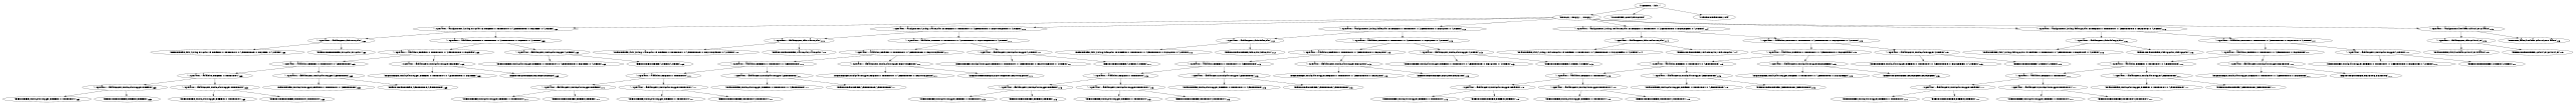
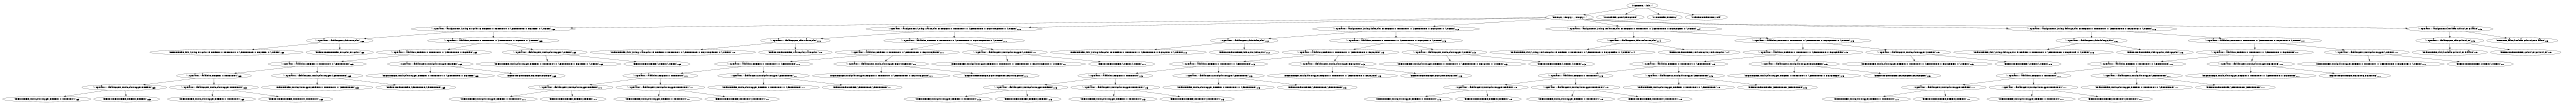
  digraph {
    n1 [label=<(METHOD,&lt;init&gt;)>]
    n2 [label=<(BLOCK,&lt;empty&gt;,&lt;empty&gt;)>]
    n3 [label=<(MODIFIER,CONSTRUCTOR)>]
+   n4 [label=<(MODIFIER,PUBLIC)>]
    n5 [label=<(METHOD_RETURN,void)>]
    n6 [label=<(&lt;operator&gt;.assignment,String errColor = PREFIX + ATTR_DIM + SEPARATOR + FG_RED + SUFFIX)<SUB>168</SUB>>]
    n7 [label=<(&lt;operator&gt;.assignment,String warnColor = PREFIX + ATTR_DIM + SEPARATOR + FG_MAGENTA + SUFFIX)<SUB>170</SUB>>]
    n8 [label=<(&lt;operator&gt;.assignment,String infoColor = PREFIX + ATTR_DIM + SEPARATOR + FG_CYAN + SUFFIX)<SUB>172</SUB>>]
    n9 [label=<(&lt;operator&gt;.assignment,String verboseColor = PREFIX + ATTR_DIM + SEPARATOR + FG_GREEN + SUFFIX)<SUB>174</SUB>>]
    n10 [label=<(&lt;operator&gt;.assignment,String debugColor = PREFIX + ATTR_DIM + SEPARATOR + FG_BLUE + SUFFIX)<SUB>176</SUB>>]
    n11 [label=<(&lt;operator&gt;.assignment,boolean colorsSet = false)<SUB>179</SUB>>]
    n12 [label=<(&lt;operator&gt;.fieldAccess,this.errColor)<SUB>168</SUB>>]
    n13 [label=<(&lt;operator&gt;.addition,PREFIX + ATTR_DIM + SEPARATOR + FG_RED + SUFFIX)<SUB>169</SUB>>]
    n14 [label=<(&lt;operator&gt;.fieldAccess,this.warnColor)<SUB>170</SUB>>]
    n15 [label=<(&lt;operator&gt;.addition,PREFIX + ATTR_DIM + SEPARATOR + FG_MAGENTA + SUFFIX)<SUB>171</SUB>>]
    n16 [label=<(&lt;operator&gt;.fieldAccess,this.infoColor)<SUB>172</SUB>>]
    n17 [label=<(&lt;operator&gt;.addition,PREFIX + ATTR_DIM + SEPARATOR + FG_CYAN + SUFFIX)<SUB>173</SUB>>]
    n18 [label=<(&lt;operator&gt;.fieldAccess,this.verboseColor)<SUB>174</SUB>>]
    n19 [label=<(&lt;operator&gt;.addition,PREFIX + ATTR_DIM + SEPARATOR + FG_GREEN + SUFFIX)<SUB>175</SUB>>]
    n20 [label=<(&lt;operator&gt;.fieldAccess,this.debugColor)<SUB>176</SUB>>]
    n21 [label=<(&lt;operator&gt;.addition,PREFIX + ATTR_DIM + SEPARATOR + FG_BLUE + SUFFIX)<SUB>177</SUB>>]
    n22 [label=<(&lt;operator&gt;.fieldAccess,this.colorsSet)<SUB>179</SUB>>]
    n23 [label=<(LITERAL,false,boolean colorsSet = false)<SUB>179</SUB>>]
    n24 [label=<(IDENTIFIER,this,String errColor = PREFIX + ATTR_DIM + SEPARATOR + FG_RED + SUFFIX)<SUB>168</SUB>>]
    n25 [label=<(FIELD_IDENTIFIER,errColor,errColor)<SUB>168</SUB>>]
    n26 [label=<(&lt;operator&gt;.addition,PREFIX + ATTR_DIM + SEPARATOR + FG_RED)<SUB>169</SUB>>]
    n27 [label=<(&lt;operator&gt;.fieldAccess,AnsiColorLogger.SUFFIX)<SUB>169</SUB>>]
    n28 [label=<(&lt;operator&gt;.addition,PREFIX + ATTR_DIM + SEPARATOR)<SUB>169</SUB>>]
    n29 [label=<(&lt;operator&gt;.fieldAccess,AnsiColorLogger.FG_RED)<SUB>169</SUB>>]
    n30 [label=<(IDENTIFIER,AnsiColorLogger,PREFIX + ATTR_DIM + SEPARATOR + FG_RED + SUFFIX)<SUB>169</SUB>>]
    n31 [label=<(FIELD_IDENTIFIER,SUFFIX,SUFFIX)<SUB>169</SUB>>]
    n32 [label=<(&lt;operator&gt;.addition,PREFIX + ATTR_DIM)<SUB>169</SUB>>]
    n33 [label=<(&lt;operator&gt;.fieldAccess,AnsiColorLogger.SEPARATOR)<SUB>169</SUB>>]
    n34 [label=<(IDENTIFIER,AnsiColorLogger,PREFIX + ATTR_DIM + SEPARATOR + FG_RED)<SUB>169</SUB>>]
    n35 [label=<(FIELD_IDENTIFIER,FG_RED,FG_RED)<SUB>169</SUB>>]
    n36 [label=<(&lt;operator&gt;.fieldAccess,AnsiColorLogger.PREFIX)<SUB>169</SUB>>]
    n37 [label=<(&lt;operator&gt;.fieldAccess,AnsiColorLogger.ATTR_DIM)<SUB>169</SUB>>]
    n38 [label=<(IDENTIFIER,AnsiColorLogger,PREFIX + ATTR_DIM + SEPARATOR)<SUB>169</SUB>>]
    n39 [label=<(FIELD_IDENTIFIER,SEPARATOR,SEPARATOR)<SUB>169</SUB>>]
    n40 [label=<(IDENTIFIER,AnsiColorLogger,PREFIX + ATTR_DIM)<SUB>169</SUB>>]
    n41 [label=<(FIELD_IDENTIFIER,PREFIX,PREFIX)<SUB>169</SUB>>]
    n42 [label=<(IDENTIFIER,AnsiColorLogger,PREFIX + ATTR_DIM)<SUB>169</SUB>>]
    n43 [label=<(FIELD_IDENTIFIER,ATTR_DIM,ATTR_DIM)<SUB>169</SUB>>]
    n44 [label=<(IDENTIFIER,this,String warnColor = PREFIX + ATTR_DIM + SEPARATOR + FG_MAGENTA + SUFFIX)<SUB>170</SUB>>]
    n45 [label=<(FIELD_IDENTIFIER,warnColor,warnColor)<SUB>170</SUB>>]
    n46 [label=<(&lt;operator&gt;.addition,PREFIX + ATTR_DIM + SEPARATOR + FG_MAGENTA)<SUB>171</SUB>>]
    n47 [label=<(&lt;operator&gt;.fieldAccess,AnsiColorLogger.SUFFIX)<SUB>171</SUB>>]
    n48 [label=<(&lt;operator&gt;.addition,PREFIX + ATTR_DIM + SEPARATOR)<SUB>171</SUB>>]
    n49 [label=<(&lt;operator&gt;.fieldAccess,AnsiColorLogger.FG_MAGENTA)<SUB>171</SUB>>]
    n50 [label=<(IDENTIFIER,AnsiColorLogger,PREFIX + ATTR_DIM + SEPARATOR + FG_MAGENTA + SUFFIX)<SUB>171</SUB>>]
    n51 [label=<(FIELD_IDENTIFIER,SUFFIX,SUFFIX)<SUB>171</SUB>>]
    n52 [label=<(&lt;operator&gt;.addition,PREFIX + ATTR_DIM)<SUB>171</SUB>>]
    n53 [label=<(&lt;operator&gt;.fieldAccess,AnsiColorLogger.SEPARATOR)<SUB>171</SUB>>]
    n54 [label=<(IDENTIFIER,AnsiColorLogger,PREFIX + ATTR_DIM + SEPARATOR + FG_MAGENTA)<SUB>171</SUB>>]
    n55 [label=<(FIELD_IDENTIFIER,FG_MAGENTA,FG_MAGENTA)<SUB>171</SUB>>]
    n56 [label=<(&lt;operator&gt;.fieldAccess,AnsiColorLogger.PREFIX)<SUB>171</SUB>>]
    n57 [label=<(&lt;operator&gt;.fieldAccess,AnsiColorLogger.ATTR_DIM)<SUB>171</SUB>>]
    n58 [label=<(IDENTIFIER,AnsiColorLogger,PREFIX + ATTR_DIM + SEPARATOR)<SUB>171</SUB>>]
    n59 [label=<(FIELD_IDENTIFIER,SEPARATOR,SEPARATOR)<SUB>171</SUB>>]
    n60 [label=<(IDENTIFIER,AnsiColorLogger,PREFIX + ATTR_DIM)<SUB>171</SUB>>]
    n61 [label=<(FIELD_IDENTIFIER,PREFIX,PREFIX)<SUB>171</SUB>>]
    n62 [label=<(IDENTIFIER,AnsiColorLogger,PREFIX + ATTR_DIM)<SUB>171</SUB>>]
    n63 [label=<(FIELD_IDENTIFIER,ATTR_DIM,ATTR_DIM)<SUB>171</SUB>>]
    n64 [label=<(IDENTIFIER,this,String infoColor = PREFIX + ATTR_DIM + SEPARATOR + FG_CYAN + SUFFIX)<SUB>172</SUB>>]
    n65 [label=<(FIELD_IDENTIFIER,infoColor,infoColor)<SUB>172</SUB>>]
    n66 [label=<(&lt;operator&gt;.addition,PREFIX + ATTR_DIM + SEPARATOR + FG_CYAN)<SUB>173</SUB>>]
    n67 [label=<(&lt;operator&gt;.fieldAccess,AnsiColorLogger.SUFFIX)<SUB>173</SUB>>]
    n68 [label=<(&lt;operator&gt;.addition,PREFIX + ATTR_DIM + SEPARATOR)<SUB>173</SUB>>]
    n69 [label=<(&lt;operator&gt;.fieldAccess,AnsiColorLogger.FG_CYAN)<SUB>173</SUB>>]
    n70 [label=<(IDENTIFIER,AnsiColorLogger,PREFIX + ATTR_DIM + SEPARATOR + FG_CYAN + SUFFIX)<SUB>173</SUB>>]
    n71 [label=<(FIELD_IDENTIFIER,SUFFIX,SUFFIX)<SUB>173</SUB>>]
    n72 [label=<(&lt;operator&gt;.addition,PREFIX + ATTR_DIM)<SUB>173</SUB>>]
    n73 [label=<(&lt;operator&gt;.fieldAccess,AnsiColorLogger.SEPARATOR)<SUB>173</SUB>>]
    n74 [label=<(IDENTIFIER,AnsiColorLogger,PREFIX + ATTR_DIM + SEPARATOR + FG_CYAN)<SUB>173</SUB>>]
    n75 [label=<(FIELD_IDENTIFIER,FG_CYAN,FG_CYAN)<SUB>173</SUB>>]
    n76 [label=<(&lt;operator&gt;.fieldAccess,AnsiColorLogger.PREFIX)<SUB>173</SUB>>]
    n77 [label=<(&lt;operator&gt;.fieldAccess,AnsiColorLogger.ATTR_DIM)<SUB>173</SUB>>]
    n78 [label=<(IDENTIFIER,AnsiColorLogger,PREFIX + ATTR_DIM + SEPARATOR)<SUB>173</SUB>>]
    n79 [label=<(FIELD_IDENTIFIER,SEPARATOR,SEPARATOR)<SUB>173</SUB>>]
    n80 [label=<(IDENTIFIER,AnsiColorLogger,PREFIX + ATTR_DIM)<SUB>173</SUB>>]
    n81 [label=<(FIELD_IDENTIFIER,PREFIX,PREFIX)<SUB>173</SUB>>]
    n82 [label=<(IDENTIFIER,AnsiColorLogger,PREFIX + ATTR_DIM)<SUB>173</SUB>>]
    n83 [label=<(FIELD_IDENTIFIER,ATTR_DIM,ATTR_DIM)<SUB>173</SUB>>]
    n84 [label=<(IDENTIFIER,this,String verboseColor = PREFIX + ATTR_DIM + SEPARATOR + FG_GREEN + SUFFIX)<SUB>174</SUB>>]
    n85 [label=<(FIELD_IDENTIFIER,verboseColor,verboseColor)<SUB>174</SUB>>]
    n86 [label=<(&lt;operator&gt;.addition,PREFIX + ATTR_DIM + SEPARATOR + FG_GREEN)<SUB>175</SUB>>]
    n87 [label=<(&lt;operator&gt;.fieldAccess,AnsiColorLogger.SUFFIX)<SUB>175</SUB>>]
    n88 [label=<(&lt;operator&gt;.addition,PREFIX + ATTR_DIM + SEPARATOR)<SUB>175</SUB>>]
    n89 [label=<(&lt;operator&gt;.fieldAccess,AnsiColorLogger.FG_GREEN)<SUB>175</SUB>>]
    n90 [label=<(IDENTIFIER,AnsiColorLogger,PREFIX + ATTR_DIM + SEPARATOR + FG_GREEN + SUFFIX)<SUB>175</SUB>>]
    n91 [label=<(FIELD_IDENTIFIER,SUFFIX,SUFFIX)<SUB>175</SUB>>]
    n92 [label=<(&lt;operator&gt;.addition,PREFIX + ATTR_DIM)<SUB>175</SUB>>]
    n93 [label=<(&lt;operator&gt;.fieldAccess,AnsiColorLogger.SEPARATOR)<SUB>175</SUB>>]
    n94 [label=<(IDENTIFIER,AnsiColorLogger,PREFIX + ATTR_DIM + SEPARATOR + FG_GREEN)<SUB>175</SUB>>]
    n95 [label=<(FIELD_IDENTIFIER,FG_GREEN,FG_GREEN)<SUB>175</SUB>>]
    n96 [label=<(&lt;operator&gt;.fieldAccess,AnsiColorLogger.PREFIX)<SUB>175</SUB>>]
    n97 [label=<(&lt;operator&gt;.fieldAccess,AnsiColorLogger.ATTR_DIM)<SUB>175</SUB>>]
    n98 [label=<(IDENTIFIER,AnsiColorLogger,PREFIX + ATTR_DIM + SEPARATOR)<SUB>175</SUB>>]
    n99 [label=<(FIELD_IDENTIFIER,SEPARATOR,SEPARATOR)<SUB>175</SUB>>]
    n100 [label=<(IDENTIFIER,AnsiColorLogger,PREFIX + ATTR_DIM)<SUB>175</SUB>>]
    n101 [label=<(FIELD_IDENTIFIER,PREFIX,PREFIX)<SUB>175</SUB>>]
    n102 [label=<(IDENTIFIER,AnsiColorLogger,PREFIX + ATTR_DIM)<SUB>175</SUB>>]
    n103 [label=<(FIELD_IDENTIFIER,ATTR_DIM,ATTR_DIM)<SUB>175</SUB>>]
    n104 [label=<(IDENTIFIER,this,String debugColor = PREFIX + ATTR_DIM + SEPARATOR + FG_BLUE + SUFFIX)<SUB>176</SUB>>]
    n105 [label=<(FIELD_IDENTIFIER,debugColor,debugColor)<SUB>176</SUB>>]
    n106 [label=<(&lt;operator&gt;.addition,PREFIX + ATTR_DIM + SEPARATOR + FG_BLUE)<SUB>177</SUB>>]
    n107 [label=<(&lt;operator&gt;.fieldAccess,AnsiColorLogger.SUFFIX)<SUB>177</SUB>>]
    n108 [label=<(&lt;operator&gt;.addition,PREFIX + ATTR_DIM + SEPARATOR)<SUB>177</SUB>>]
    n109 [label=<(&lt;operator&gt;.fieldAccess,AnsiColorLogger.FG_BLUE)<SUB>177</SUB>>]
    n110 [label=<(IDENTIFIER,AnsiColorLogger,PREFIX + ATTR_DIM + SEPARATOR + FG_BLUE + SUFFIX)<SUB>177</SUB>>]
    n111 [label=<(FIELD_IDENTIFIER,SUFFIX,SUFFIX)<SUB>177</SUB>>]
    n112 [label=<(&lt;operator&gt;.addition,PREFIX + ATTR_DIM)<SUB>177</SUB>>]
    n113 [label=<(&lt;operator&gt;.fieldAccess,AnsiColorLogger.SEPARATOR)<SUB>177</SUB>>]
    n114 [label=<(IDENTIFIER,AnsiColorLogger,PREFIX + ATTR_DIM + SEPARATOR + FG_BLUE)<SUB>177</SUB>>]
    n115 [label=<(FIELD_IDENTIFIER,FG_BLUE,FG_BLUE)<SUB>177</SUB>>]
    n116 [label=<(&lt;operator&gt;.fieldAccess,AnsiColorLogger.PREFIX)<SUB>177</SUB>>]
    n117 [label=<(&lt;operator&gt;.fieldAccess,AnsiColorLogger.ATTR_DIM)<SUB>177</SUB>>]
    n118 [label=<(IDENTIFIER,AnsiColorLogger,PREFIX + ATTR_DIM + SEPARATOR)<SUB>177</SUB>>]
    n119 [label=<(FIELD_IDENTIFIER,SEPARATOR,SEPARATOR)<SUB>177</SUB>>]
    n120 [label=<(IDENTIFIER,AnsiColorLogger,PREFIX + ATTR_DIM)<SUB>177</SUB>>]
    n121 [label=<(FIELD_IDENTIFIER,PREFIX,PREFIX)<SUB>177</SUB>>]
    n122 [label=<(IDENTIFIER,AnsiColorLogger,PREFIX + ATTR_DIM)<SUB>177</SUB>>]
    n123 [label=<(FIELD_IDENTIFIER,ATTR_DIM,ATTR_DIM)<SUB>177</SUB>>]
    n124 [label=<(IDENTIFIER,this,boolean colorsSet = false)<SUB>179</SUB>>]
    n125 [label=<(FIELD_IDENTIFIER,colorsSet,colorsSet)<SUB>179</SUB>>]
    n1 -> n2
    n1 -> n3
+   n1 -> n4
    n1 -> n5
    n2 -> n6
    n2 -> n7
    n2 -> n8
    n2 -> n9
    n2 -> n10
    n2 -> n11
    n6 -> n12
    n6 -> n13
    n7 -> n14
    n7 -> n15
    n8 -> n16
    n8 -> n17
    n9 -> n18
    n9 -> n19
    n10 -> n20
    n10 -> n21
    n11 -> n22
    n11 -> n23
    n12 -> n24
    n12 -> n25
    n13 -> n26
    n13 -> n27
    n14 -> n44
    n14 -> n45
    n15 -> n46
    n15 -> n47
    n16 -> n64
    n16 -> n65
    n17 -> n66
    n17 -> n67
    n18 -> n84
    n18 -> n85
    n19 -> n86
    n19 -> n87
    n20 -> n104
    n20 -> n105
    n21 -> n106
    n21 -> n107
    n22 -> n124
    n22 -> n125
    n26 -> n28
-   n26 -> n29
    n27 -> n30
    n27 -> n31
    n28 -> n32
    n28 -> n33
    n29 -> n34
    n29 -> n35
    n32 -> n36
    n32 -> n37
    n33 -> n38
    n33 -> n39
    n36 -> n40
    n36 -> n41
    n37 -> n42
    n37 -> n43
    n46 -> n48
    n46 -> n49
    n47 -> n50
    n47 -> n51
    n48 -> n52
    n48 -> n53
    n49 -> n54
    n49 -> n55
    n52 -> n56
    n52 -> n57
    n53 -> n58
    n53 -> n59
    n56 -> n60
    n56 -> n61
    n57 -> n62
    n57 -> n63
    n66 -> n68
    n66 -> n69
    n67 -> n70
    n67 -> n71
    n68 -> n72
    n68 -> n73
    n69 -> n74
    n69 -> n75
    n72 -> n76
    n72 -> n77
    n73 -> n78
    n73 -> n79
    n76 -> n80
    n76 -> n81
    n77 -> n82
    n77 -> n83
    n86 -> n88
    n86 -> n89
    n87 -> n90
    n87 -> n91
    n88 -> n92
    n88 -> n93
    n89 -> n94
    n89 -> n95
    n92 -> n96
    n92 -> n97
    n93 -> n98
    n93 -> n99
    n96 -> n100
    n96 -> n101
    n97 -> n102
    n97 -> n103
    n106 -> n108
    n106 -> n109
    n107 -> n110
    n107 -> n111
    n108 -> n112
    n108 -> n113
    n109 -> n114
    n109 -> n115
    n112 -> n116
    n112 -> n117
    n113 -> n118
    n113 -> n119
    n116 -> n120
    n116 -> n121
    n117 -> n122
    n117 -> n123
  }
